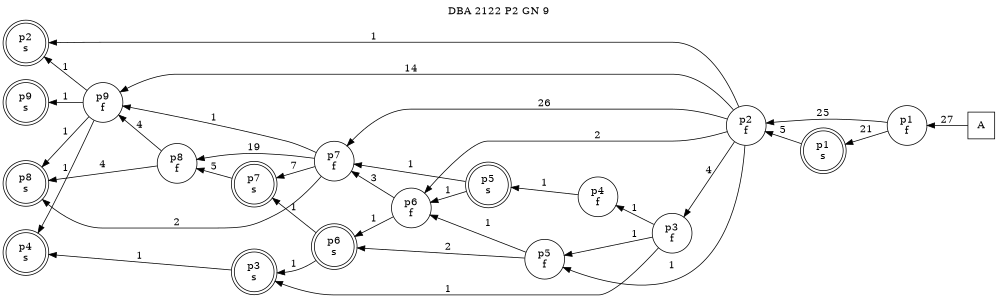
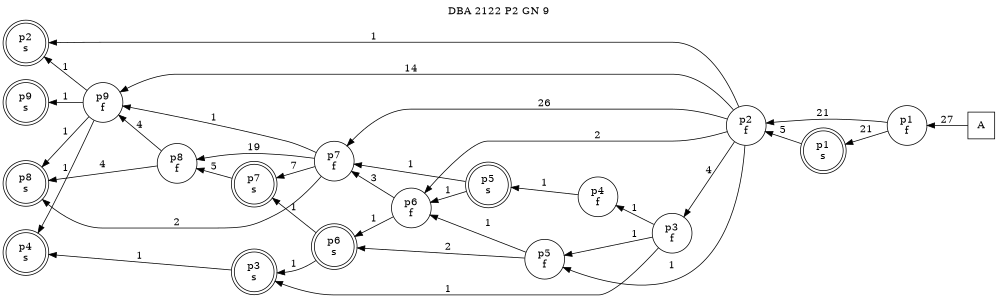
  digraph {
    label=" DBA 2122 P2 GN 9 "
    labelloc=tl
    rankdir=RL
    node [shape=circle]
    n1 [label=A shape=square]
    n2 [label="p1\nf"]
    n3 [label="p1\ns" shape=doublecircle]
    n4 [label="p2\nf"]
    n5 [label="p9\nf"]
    n6 [label="p3\nf"]
    n7 [label="p5\nf"]
    n8 [label="p6\nf"]
    n9 [label="p2\ns" shape=doublecircle]
    n10 [label="p7\nf"]
    n11 [label="p4\ns" shape=doublecircle]
    n12 [label="p8\ns" shape=doublecircle]
    n13 [label="p9\ns" shape=doublecircle]
    n14 [label="p4\nf"]
    n15 [label="p3\ns" shape=doublecircle]
    n16 [label="p6\ns" shape=doublecircle]
    n17 [label="p7\ns" shape=doublecircle]
    n18 [label="p8\nf"]
    n19 [label="p5\ns" shape=doublecircle]
    n1 -> n2 [label=27]
    n2 -> n3 [label=21]
-   n2 -> n4 [label=25]
+   n2 -> n4 [label=21]
    n3 -> n4 [label=5]
    n4 -> n5 [label=14]
    n4 -> n6 [label=4]
    n4 -> n7 [label=1]
    n4 -> n8 [label=2]
    n4 -> n9 [label=1]
    n4 -> n10 [label=26]
    n5 -> n9 [label=1]
    n5 -> n11 [label=1]
    n5 -> n12 [label=1]
    n5 -> n13 [label=1]
    n6 -> n7 [label=1]
    n6 -> n14 [label=1]
    n6 -> n15 [label=1]
    n7 -> n8 [label=1]
    n7 -> n16 [label=2]
    n8 -> n10 [label=3]
    n8 -> n16 [label=1]
    n10 -> n5 [label=1]
    n10 -> n12 [label=2]
    n10 -> n17 [label=7]
    n10 -> n18 [label=19]
    n14 -> n19 [label=1]
    n15 -> n11 [label=1]
    n16 -> n15 [label=1]
    n16 -> n17 [label=1]
    n17 -> n18 [label=5]
    n18 -> n5 [label=4]
    n18 -> n12 [label=4]
    n19 -> n8 [label=1]
    n19 -> n10 [label=1]
  }
